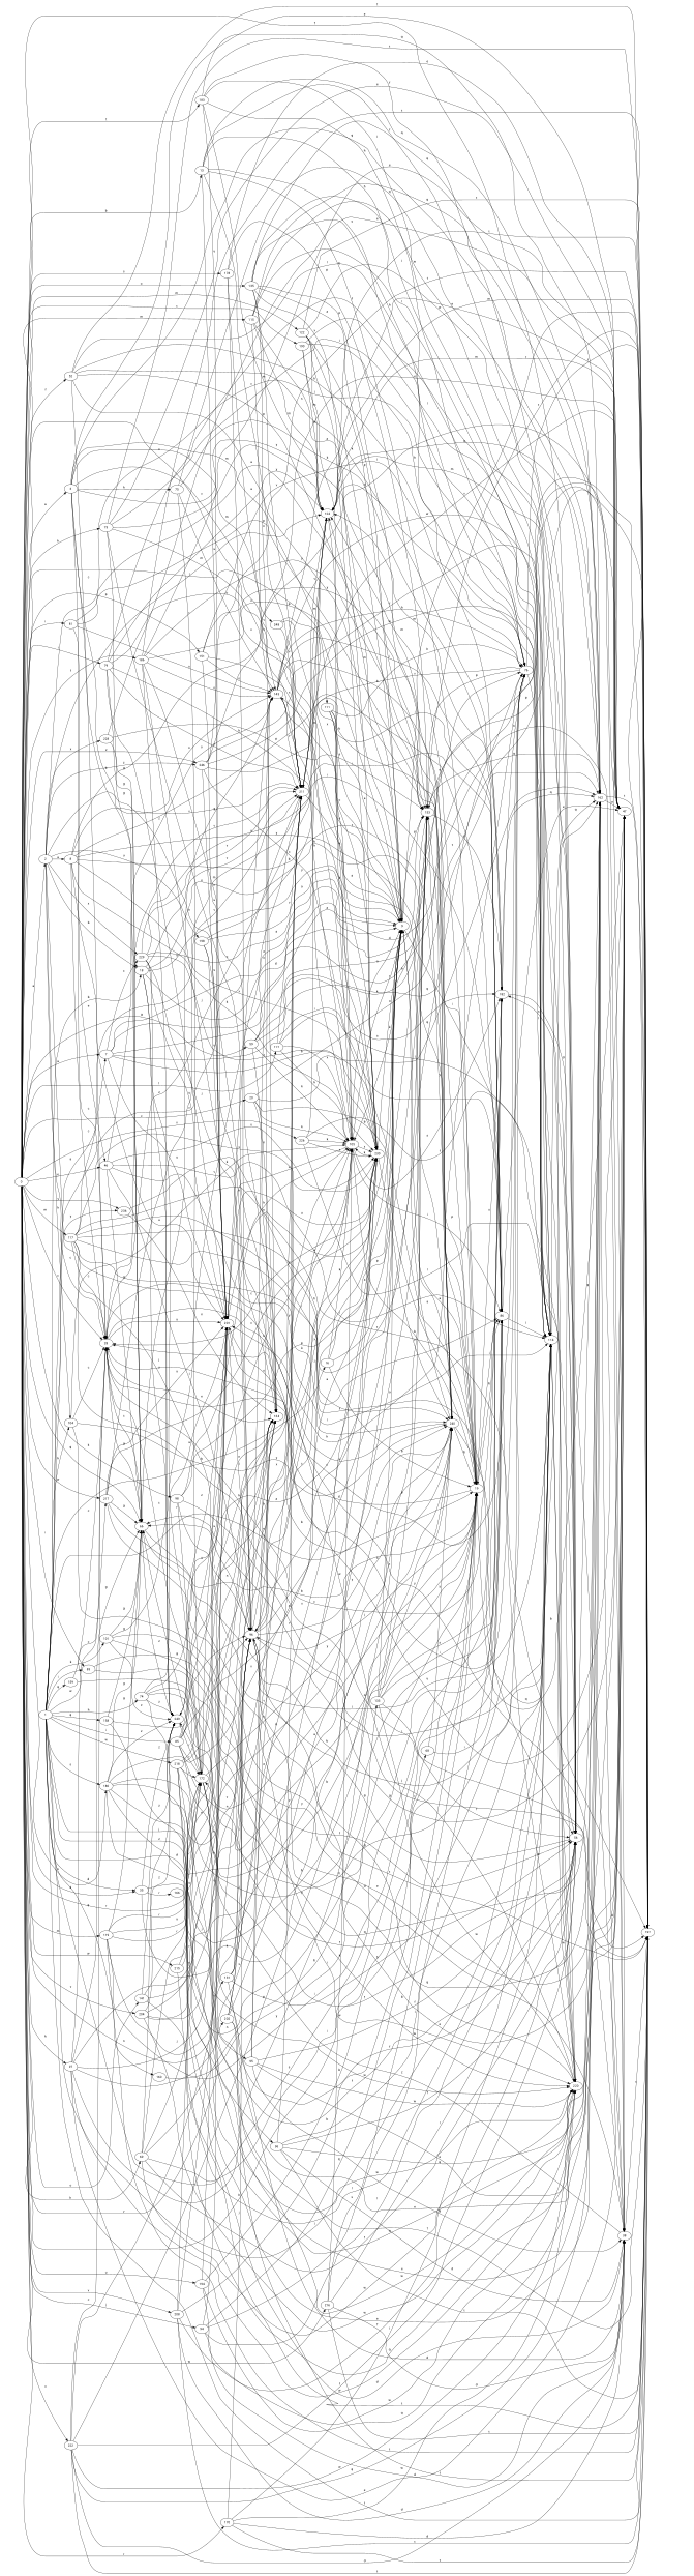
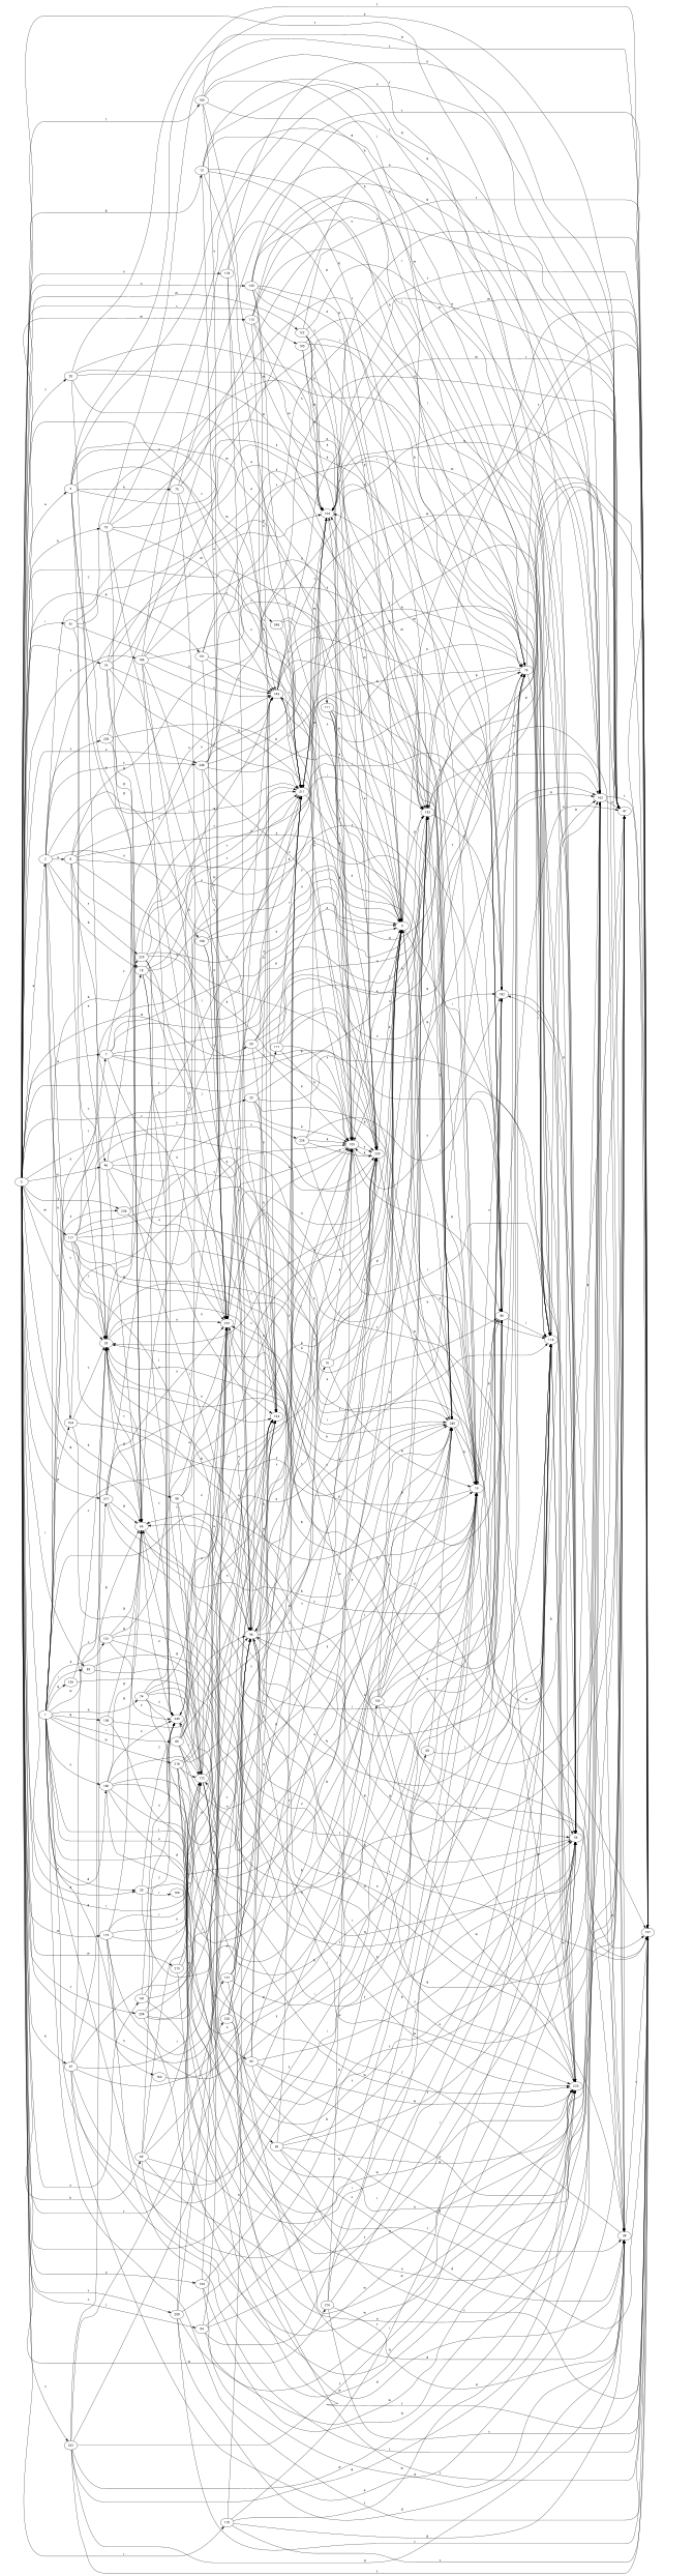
  strict digraph {
    fontname=Roboto
    rankdir=LR
    node [fontname=Roboto]
    edge [fontname=Roboto]
    0
    2
    3
    7
    13
    20
    28
    35
    46
    52
    56
    59
    66
    68
    69
    73
    79
    81
    83
    94
    97
    98
    111
    112
    115
    117
    119
    122
    131
    135
    141
    143
    151
    170
    172
    178
    180
    183
    186
    190
    194
    202
    204
    208
    215
    216
    217
    222
    226
    236
    246
    18
    104
    114
    211
    8
    96
    124
    198
    228
    229
    240
    9
    47
    75
    134
    162
    248
    192
    19
    86
    153
    201
    182
    76
    105
    166
    249
    230
    220
    38
    1
    16
    36
    74
    85
    95
    101
    133
    158
    159
    160
    218
    0 -> 2 [label=a]
    0 -> 3 [label=a]
    0 -> 7 [label=a]
    0 -> 13 [label=b]
    0 -> 20 [label=c]
    0 -> 28 [label=c]
    0 -> 35 [label=d]
    0 -> 46 [label=e]
    0 -> 52 [label=f]
    0 -> 56 [label=f]
    0 -> 59 [label=g]
    0 -> 66 [label=g]
    0 -> 68 [label=h]
    0 -> 69 [label=h]
    0 -> 73 [label=h]
    0 -> 79 [label=i]
    0 -> 81 [label=i]
    0 -> 83 [label=i]
    0 -> 94 [label=j]
    0 -> 97 [label=k]
    0 -> 98 [label=k]
    0 -> 111 [label=l]
    0 -> 112 [label=l]
    0 -> 115 [label=m]
    0 -> 117 [label=m]
    0 -> 119 [label=m]
    0 -> 122 [label=m]
    0 -> 131 [label=n]
    0 -> 135 [label=o]
    0 -> 141 [label=o]
    0 -> 143 [label=o]
    0 -> 151 [label=p]
    0 -> 170 [label=r]
    0 -> 172 [label=r]
    0 -> 178 [label=s]
    0 -> 180 [label=s]
    0 -> 183 [label=t]
    0 -> 186 [label=t]
    0 -> 190 [label=t]
    0 -> 194 [label=u]
    0 -> 202 [label=v]
    0 -> 204 [label=v]
    0 -> 208 [label=v]
    0 -> 215 [label=w]
    0 -> 216 [label=w]
    0 -> 217 [label=w]
    0 -> 222 [label=x]
    0 -> 226 [label=x]
    0 -> 236 [label=y]
    0 -> 246 [label=z]
    2 -> 28 [label=c]
    2 -> 246 [label=z]
    2 -> 18 [label=b]
    2 -> 104 [label=k]
    2 -> 114 [label=l]
    2 -> 211 [label=v]
    2 -> 8 [label=a]
    2 -> 96 [label=j]
    2 -> 124 [label=m]
    2 -> 198 [label=u]
    2 -> 228 [label=x]
    2 -> 229 [label=x]
    3 -> 46 [label=e]
    3 -> 18 [label=b]
    3 -> 211 [label=v]
    3 -> 240 [label=y]
    3 -> 9 [label=a]
    3 -> 47 [label=e]
    3 -> 75 [label=h]
    3 -> 134 [label=n]
    3 -> 162 [label=q]
    3 -> 248 [label=z]
    7 -> 229 [label=x]
    7 -> 9 [label=a]
    7 -> 192 [label=t]
    7 -> 19 [label=b]
    7 -> 86 [label=i]
    7 -> 153 [label=p]
    7 -> 201 [label=u]
    13 -> 56 [label=f]
    13 -> 211 [label=v]
    13 -> 162 [label=q]
    13 -> 19 [label=b]
    13 -> 201 [label=u]
    13 -> 182 [label=s]
    13 -> 76 [label=h]
    20 -> 134 [label=n]
    20 -> 162 [label=q]
    20 -> 192 [label=t]
    20 -> 19 [label=b]
    20 -> 105 [label=k]
    28 -> 66 [label=g]
    28 -> 211 [label=v]
    28 -> 134 [label=n]
    28 -> 192 [label=t]
    28 -> 19 [label=b]
    28 -> 201 [label=u]
    28 -> 76 [label=h]
    35 -> 240 [label=y]
    35 -> 192 [label=t]
    35 -> 166 [label=r]
    35 -> 249 [label=z]
    46 -> 66 [label=g]
    46 -> 143 [label=o]
    46 -> 114 [label=l]
    46 -> 96 [label=j]
    46 -> 240 [label=y]
    46 -> 230 [label=x]
    52 -> 28 [label=c]
    52 -> 9 [label=a]
    52 -> 192 [label=t]
    52 -> 153 [label=p]
    52 -> 182 [label=s]
    52 -> 76 [label=h]
    56 -> 66 [label=g]
    56 -> 124 [label=m]
    56 -> 162 [label=q]
    56 -> 182 [label=s]
    59 -> 9 [label=a]
    59 -> 47 [label=e]
    59 -> 134 [label=n]
    59 -> 162 [label=q]
    59 -> 182 [label=s]
    59 -> 105 [label=k]
    66 -> 28 [label=c]
    66 -> 114 [label=l]
    66 -> 249 [label=z]
    68 -> 240 [label=y]
    68 -> 86 [label=i]
    69 -> 56 [label=f]
    69 -> 211 [label=v]
    69 -> 19 [label=b]
    69 -> 86 [label=i]
    69 -> 201 [label=u]
    69 -> 249 [label=z]
    69 -> 220 [label=w]
    73 -> 66 [label=g]
    73 -> 114 [label=l]
    73 -> 124 [label=m]
    73 -> 47 [label=e]
    73 -> 134 [label=n]
    73 -> 192 [label=t]
    73 -> 230 [label=x]
    79 -> 56 [label=f]
    79 -> 66 [label=g]
    79 -> 211 [label=v]
    79 -> 124 [label=m]
    79 -> 201 [label=u]
    79 -> 105 [label=k]
    79 -> 230 [label=x]
    81 -> 28 [label=c]
    81 -> 143 [label=o]
    81 -> 240 [label=y]
    81 -> 153 [label=p]
    83 -> 56 [label=f]
    83 -> 220 [label=w]
    94 -> 114 [label=l]
    94 -> 19 [label=b]
    94 -> 201 [label=u]
    94 -> 182 [label=s]
    94 -> 38 [label=d]
    97 -> 28 [label=c]
    97 -> 66 [label=g]
    97 -> 96 [label=j]
    97 -> 240 [label=y]
    97 -> 47 [label=e]
    97 -> 134 [label=n]
    97 -> 230 [label=x]
    97 -> 220 [label=w]
    98 -> 172 [label=r]
    98 -> 96 [label=j]
    98 -> 192 [label=t]
    98 -> 153 [label=p]
    98 -> 105 [label=k]
    111 -> 9 [label=a]
    111 -> 86 [label=i]
    111 -> 76 [label=h]
    111 -> 105 [label=k]
    111 -> 230 [label=x]
    112 -> 114 [label=l]
    112 -> 211 [label=v]
    112 -> 76 [label=h]
    112 -> 105 [label=k]
    112 -> 230 [label=x]
    115 -> 143 [label=o]
    115 -> 114 [label=l]
    115 -> 124 [label=m]
    115 -> 9 [label=a]
    115 -> 162 [label=q]
    115 -> 220 [label=w]
    117 -> 28 [label=c]
    117 -> 56 [label=f]
    117 -> 114 [label=l]
    117 -> 124 [label=m]
    117 -> 192 [label=t]
    117 -> 86 [label=i]
    117 -> 76 [label=h]
    117 -> 230 [label=x]
    117 -> 220 [label=w]
    117 -> 38 [label=d]
    119 -> 66 [label=g]
    119 -> 172 [label=r]
    119 -> 9 [label=a]
    119 -> 134 [label=n]
    119 -> 192 [label=t]
    119 -> 86 [label=i]
    119 -> 201 [label=u]
    122 -> 124 [label=m]
    122 -> 192 [label=t]
    122 -> 153 [label=p]
-   122 -> 9 [label=k]
+   122 -> 105 [label=k]
    122 -> 230 [label=x]
    122 -> 220 [label=w]
    131 -> 211 [label=v]
    131 -> 96 [label=j]
    131 -> 76 [label=h]
    131 -> 230 [label=x]
    131 -> 38 [label=d]
    135 -> 114 [label=l]
    135 -> 211 [label=v]
    135 -> 9 [label=a]
    135 -> 134 [label=n]
    135 -> 162 [label=q]
    135 -> 153 [label=p]
    135 -> 76 [label=h]
    135 -> 230 [label=x]
    141 -> 172 [label=r]
    141 -> 114 [label=l]
    141 -> 134 [label=n]
    141 -> 249 [label=z]
    143 -> 66 [label=g]
    143 -> 211 [label=v]
    143 -> 9 [label=a]
    143 -> 47 [label=e]
    143 -> 19 [label=b]
    143 -> 86 [label=i]
    143 -> 201 [label=u]
    143 -> 76 [label=h]
    143 -> 105 [label=k]
    143 -> 220 [label=w]
    151 -> 143 [label=o]
    151 -> 114 [label=l]
    151 -> 240 [label=y]
    151 -> 201 [label=u]
    151 -> 230 [label=x]
    170 -> 114 [label=l]
    170 -> 96 [label=j]
    170 -> 192 [label=t]
    170 -> 220 [label=w]
    170 -> 38 [label=d]
    172 -> 28 [label=c]
    172 -> 56 [label=f]
    172 -> 66 [label=g]
    172 -> 240 [label=y]
    172 -> 47 [label=e]
    172 -> 134 [label=n]
    172 -> 192 [label=t]
    172 -> 201 [label=u]
    178 -> 211 [label=v]
    178 -> 96 [label=j]
    178 -> 47 [label=e]
    178 -> 153 [label=p]
    180 -> 66 [label=g]
    180 -> 240 [label=y]
    180 -> 47 [label=e]
    180 -> 19 [label=b]
    180 -> 153 [label=p]
    180 -> 249 [label=z]
    180 -> 230 [label=x]
    180 -> 38 [label=d]
    183 -> 56 [label=f]
    183 -> 114 [label=l]
    183 -> 124 [label=m]
    183 -> 162 [label=q]
    183 -> 201 [label=u]
    183 -> 76 [label=h]
    186 -> 143 [label=o]
    186 -> 96 [label=j]
    186 -> 240 [label=y]
    186 -> 47 [label=e]
    186 -> 134 [label=n]
    186 -> 192 [label=t]
    186 -> 153 [label=p]
    186 -> 249 [label=z]
    190 -> 114 [label=l]
    190 -> 124 [label=m]
    190 -> 76 [label=h]
    190 -> 105 [label=k]
    194 -> 162 [label=q]
    194 -> 19 [label=b]
    194 -> 201 [label=u]
    194 -> 220 [label=w]
    202 -> 211 [label=v]
    202 -> 96 [label=j]
    202 -> 9 [label=a]
    202 -> 192 [label=t]
    202 -> 220 [label=w]
    204 -> 96 [label=j]
    204 -> 240 [label=y]
    204 -> 134 [label=n]
    204 -> 249 [label=z]
    204 -> 220 [label=w]
    208 -> 56 [label=f]
    208 -> 172 [label=r]
    208 -> 134 [label=n]
    208 -> 192 [label=t]
    208 -> 19 [label=b]
    208 -> 38 [label=d]
    215 -> 172 [label=r]
    215 -> 134 [label=n]
    215 -> 162 [label=q]
    216 -> 114 [label=l]
    216 -> 192 [label=t]
    216 -> 19 [label=b]
    216 -> 105 [label=k]
    216 -> 38 [label=d]
    217 -> 66 [label=g]
    217 -> 211 [label=v]
    217 -> 192 [label=t]
    217 -> 19 [label=b]
    217 -> 201 [label=u]
    217 -> 230 [label=x]
    222 -> 28 [label=c]
    222 -> 56 [label=f]
    222 -> 162 [label=q]
    222 -> 192 [label=t]
    222 -> 153 [label=p]
    222 -> 105 [label=k]
    222 -> 220 [label=w]
    222 -> 38 [label=d]
    226 -> 56 [label=f]
    226 -> 114 [label=l]
    226 -> 124 [label=m]
    226 -> 105 [label=k]
    226 -> 230 [label=x]
    236 -> 240 [label=y]
    236 -> 134 [label=n]
    246 -> 56 [label=f]
    246 -> 47 [label=e]
    246 -> 192 [label=t]
    246 -> 19 [label=b]
    246 -> 201 [label=u]
    246 -> 230 [label=x]
    246 -> 220 [label=w]
    18 -> 172 [label=r]
    18 -> 211 [label=v]
    18 -> 240 [label=y]
    18 -> 19 [label=b]
    18 -> 249 [label=z]
    18 -> 38 [label=d]
    104 -> 28 [label=c]
    104 -> 240 [label=y]
    104 -> 105 [label=k]
    104 -> 38 [label=d]
    114 -> 56 [label=f]
    114 -> 96 [label=j]
    114 -> 162 [label=q]
    114 -> 220 [label=w]
    211 -> 124 [label=m]
    211 -> 9 [label=a]
    8 -> 28 [label=c]
    8 -> 143 [label=o]
    8 -> 240 [label=y]
    8 -> 19 [label=b]
    8 -> 86 [label=i]
    8 -> 201 [label=u]
    8 -> 105 [label=k]
    8 -> 230 [label=x]
    8 -> 38 [label=d]
    96 -> 143 [label=o]
    96 -> 114 [label=l]
    96 -> 240 [label=y]
    96 -> 9 [label=a]
    96 -> 47 [label=e]
    96 -> 134 [label=n]
    96 -> 162 [label=q]
    96 -> 153 [label=p]
    96 -> 105 [label=k]
    96 -> 230 [label=x]
    96 -> 220 [label=w]
    124 -> 28 [label=c]
    124 -> 114 [label=l]
    124 -> 211 [label=v]
    124 -> 162 [label=q]
    124 -> 192 [label=t]
    124 -> 105 [label=k]
    198 -> 9 [label=a]
    198 -> 134 [label=n]
    198 -> 86 [label=i]
    198 -> 201 [label=u]
    228 -> 66 [label=g]
    228 -> 47 [label=e]
    228 -> 153 [label=p]
    229 -> 211 [label=v]
    229 -> 96 [label=j]
    229 -> 9 [label=a]
    229 -> 86 [label=i]
    229 -> 201 [label=u]
    229 -> 249 [label=z]
    229 -> 230 [label=x]
    240 -> 9 [label=a]
    240 -> 162 [label=q]
    240 -> 19 [label=b]
    240 -> 201 [label=u]
    9 -> 143 [label=o]
    9 -> 124 [label=m]
    9 -> 192 [label=t]
    9 -> 86 [label=i]
    9 -> 153 [label=p]
    9 -> 105 [label=k]
    47 -> 66 [label=g]
    47 -> 211 [label=v]
    47 -> 124 [label=m]
    47 -> 19 [label=b]
    47 -> 201 [label=u]
    75 -> 143 [label=o]
    75 -> 172 [label=r]
    75 -> 162 [label=q]
    75 -> 182 [label=s]
    162 -> 47 [label=e]
    162 -> 192 [label=t]
    162 -> 38 [label=d]
    248 -> 211 [label=v]
    248 -> 9 [label=a]
    248 -> 230 [label=x]
    192 -> 124 [label=m]
    19 -> 28 [label=c]
    19 -> 172 [label=r]
    19 -> 96 [label=j]
    19 -> 124 [label=m]
    19 -> 9 [label=a]
    19 -> 86 [label=i]
    19 -> 153 [label=p]
    19 -> 182 [label=s]
    86 -> 114 [label=l]
    86 -> 124 [label=m]
    86 -> 47 [label=e]
    86 -> 19 [label=b]
    86 -> 220 [label=w]
    153 -> 240 [label=y]
    153 -> 162 [label=q]
    153 -> 192 [label=t]
    153 -> 182 [label=s]
    153 -> 105 [label=k]
    201 -> 96 [label=j]
    201 -> 9 [label=a]
    201 -> 76 [label=h]
    201 -> 249 [label=z]
    182 -> 28 [label=c]
    182 -> 162 [label=q]
    182 -> 76 [label=h]
    182 -> 38 [label=d]
    76 -> 28 [label=c]
    76 -> 114 [label=l]
    76 -> 211 [label=v]
    76 -> 192 [label=t]
    76 -> 153 [label=p]
    105 -> 9 [label=a]
    105 -> 19 [label=b]
    105 -> 86 [label=i]
    105 -> 201 [label=u]
    105 -> 182 [label=s]
    105 -> 230 [label=x]
    249 -> 172 [label=r]
    249 -> 105 [label=k]
    230 -> 28 [label=c]
    230 -> 96 [label=j]
    230 -> 240 [label=y]
    230 -> 9 [label=a]
    230 -> 201 [label=u]
    230 -> 105 [label=k]
    220 -> 66 [label=g]
    38 -> 192 [label=t]
    38 -> 153 [label=p]
    38 -> 249 [label=z]
    1 -> 7 [label=a]
    1 -> 35 [label=d]
    1 -> 83 [label=i]
    1 -> 180 [label=s]
    1 -> 217 [label=w]
    1 -> 236 [label=y]
    1 -> 18 [label=b]
    1 -> 104 [label=k]
    1 -> 114 [label=l]
    1 -> 211 [label=v]
    1 -> 240 [label=y]
    1 -> 192 [label=t]
    1 -> 182 [label=s]
    1 -> 16 [label=b]
    1 -> 36 [label=d]
    1 -> 74 [label=h]
    1 -> 85 [label=i]
    1 -> 95 [label=j]
    1 -> 101 [label=k]
    1 -> 133 [label=n]
    1 -> 158 [label=q]
    1 -> 159 [label=q]
    1 -> 160 [label=q]
    1 -> 218 [label=w]
    16 -> 9 [label=a]
    16 -> 19 [label=b]
    16 -> 153 [label=p]
    16 -> 105 [label=k]
    36 -> 56 [label=f]
    36 -> 114 [label=l]
    36 -> 211 [label=v]
    36 -> 162 [label=q]
    36 -> 192 [label=t]
    36 -> 38 [label=d]
    74 -> 56 [label=f]
-   52 -> 114 [label=l]
+   74 -> 114 [label=l]
    74 -> 9 [label=a]
    74 -> 201 [label=u]
    74 -> 76 [label=h]
    74 -> 249 [label=z]
    74 -> 220 [label=w]
    85 -> 172 [label=r]
    85 -> 96 [label=j]
    85 -> 9 [label=a]
    85 -> 19 [label=b]
    85 -> 86 [label=i]
    85 -> 201 [label=u]
    85 -> 105 [label=k]
    95 -> 56 [label=f]
    95 -> 143 [label=o]
    95 -> 47 [label=e]
    95 -> 134 [label=n]
    95 -> 220 [label=w]
    95 -> 38 [label=d]
    101 -> 66 [label=g]
    101 -> 211 [label=v]
    101 -> 47 [label=e]
    101 -> 162 [label=q]
    101 -> 249 [label=z]
    133 -> 56 [label=f]
    133 -> 240 [label=y]
    133 -> 9 [label=a]
    133 -> 86 [label=i]
    133 -> 153 [label=p]
    133 -> 182 [label=s]
    133 -> 220 [label=w]
    158 -> 56 [label=f]
    158 -> 66 [label=g]
    158 -> 105 [label=k]
    159 -> 28 [label=c]
    159 -> 56 [label=f]
    160 -> 86 [label=i]
    218 -> 172 [label=r]
    218 -> 96 [label=j]
    218 -> 47 [label=e]
    218 -> 162 [label=q]
    218 -> 19 [label=b]
    218 -> 230 [label=x]
    218 -> 220 [label=w]
  }
